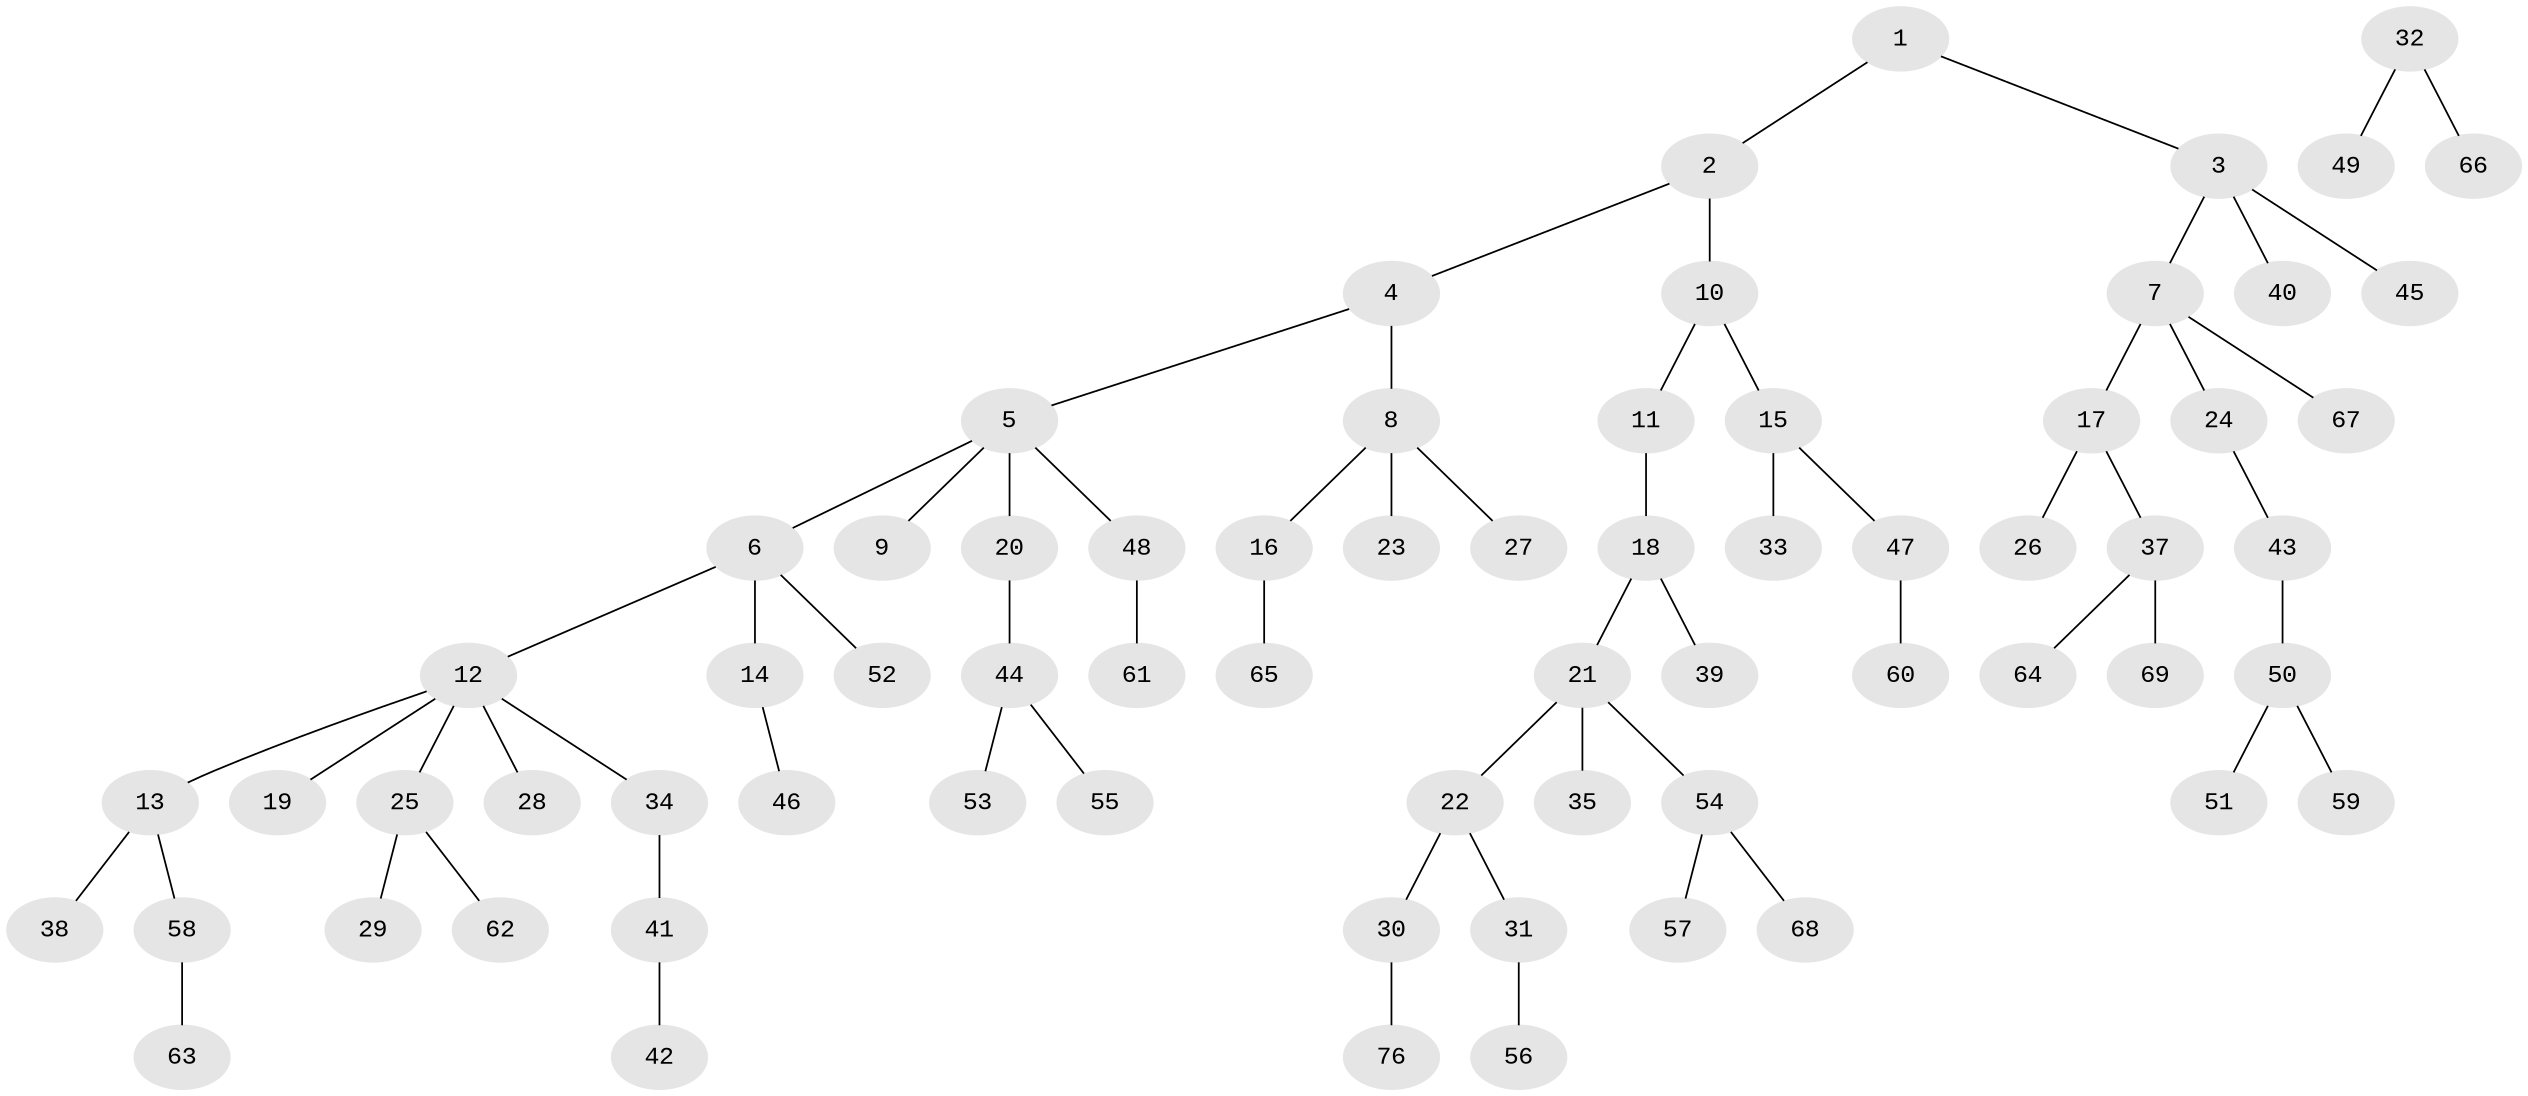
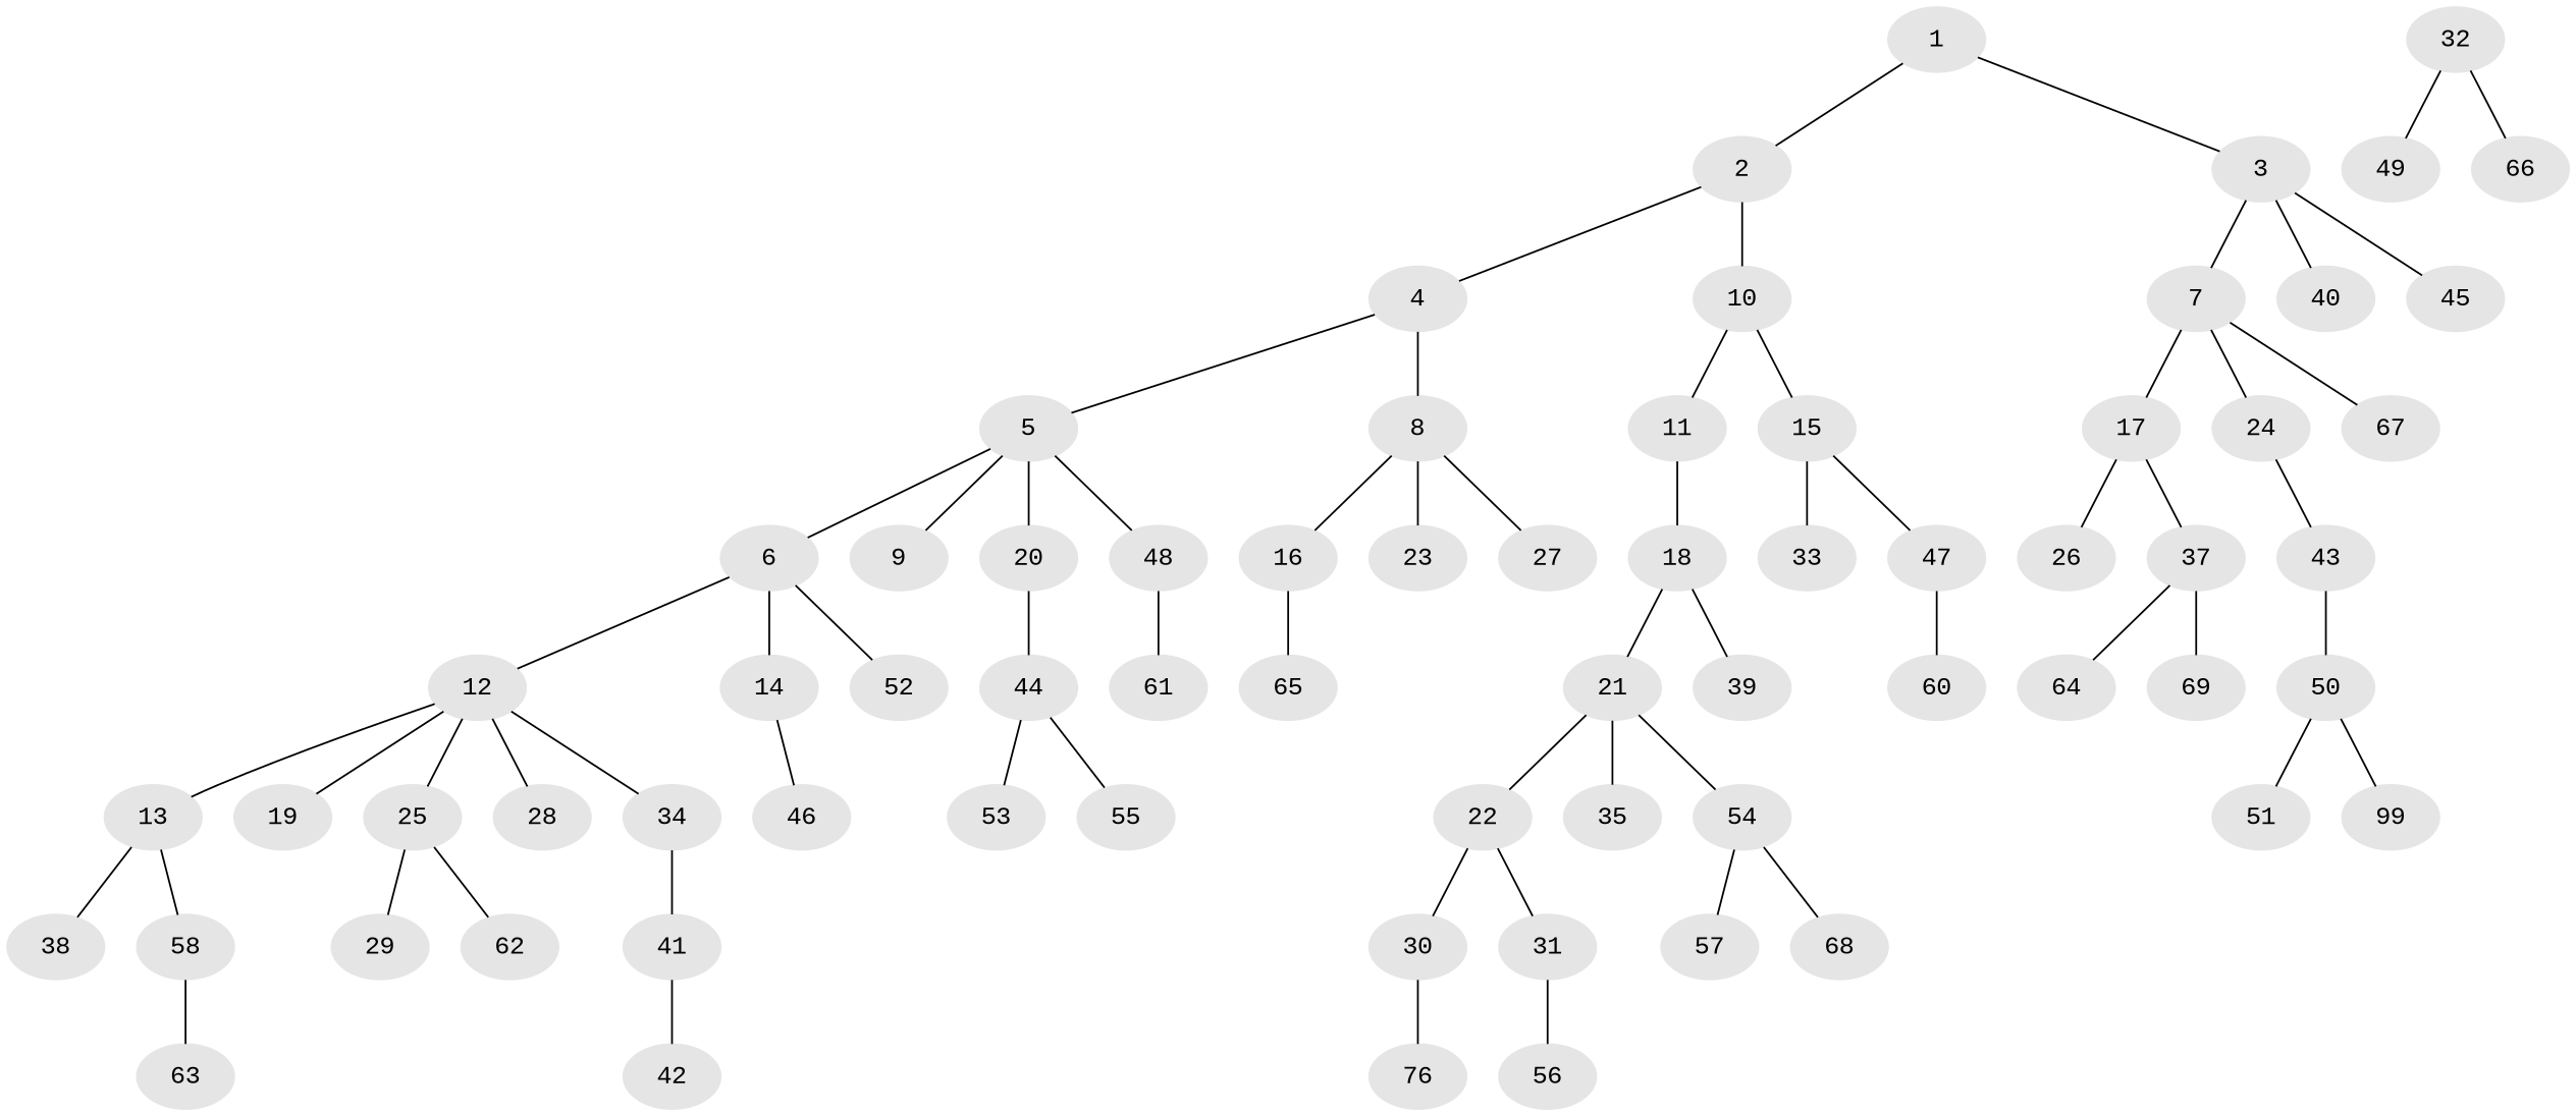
  graph {
    fontname="Liberation Mono"
    node [color=gray90 fontname="Liberation Mono" style=filled]
    edge [fontname="Liberation Mono"]
    1
    2
    3
    4
    10
    7
    40
    45
    5
    8
    11
    15
    17
    24
    67
    6
    9
    20
    48
    16
    23
    27
    12
    14
    52
    44
    61
    13
    19
    25
    28
    34
    46
    26
    37
    43
    32
    49
    66
    65
    18
    33
    47
    21
    39
    38
    58
    29
    62
    41
    63
    60
    64
    69
    22
    35
    54
    53
    55
    30
    31
    57
    68
    n64 [label=76]
    56
    50
    42
    51
-   59
+   59 [label=99]
    1 -- 2
    1 -- 3
    2 -- 4
    2 -- 10
    3 -- 7
    3 -- 40
    3 -- 45
    4 -- 5
    4 -- 8
    10 -- 11
    10 -- 15
    7 -- 17
    7 -- 24
    7 -- 67
    5 -- 6
    5 -- 9
    5 -- 20
    5 -- 48
    8 -- 16
    8 -- 23
    8 -- 27
    11 -- 18
    15 -- 33
    15 -- 47
    17 -- 26
    17 -- 37
    24 -- 43
    6 -- 12
    6 -- 14
    6 -- 52
    20 -- 44
    48 -- 61
    16 -- 65
    12 -- 13
    12 -- 19
    12 -- 25
    12 -- 28
    12 -- 34
    14 -- 46
    44 -- 53
    44 -- 55
    13 -- 38
    13 -- 58
    25 -- 29
    25 -- 62
    34 -- 41
    37 -- 64
    37 -- 69
    43 -- 50
    32 -- 49
    32 -- 66
    18 -- 21
    18 -- 39
    47 -- 60
    21 -- 22
    21 -- 35
    21 -- 54
    58 -- 63
    41 -- 42
    22 -- 30
    22 -- 31
    54 -- 57
    54 -- 68
    30 -- n64
    31 -- 56
    50 -- 51
    50 -- 59
  }
